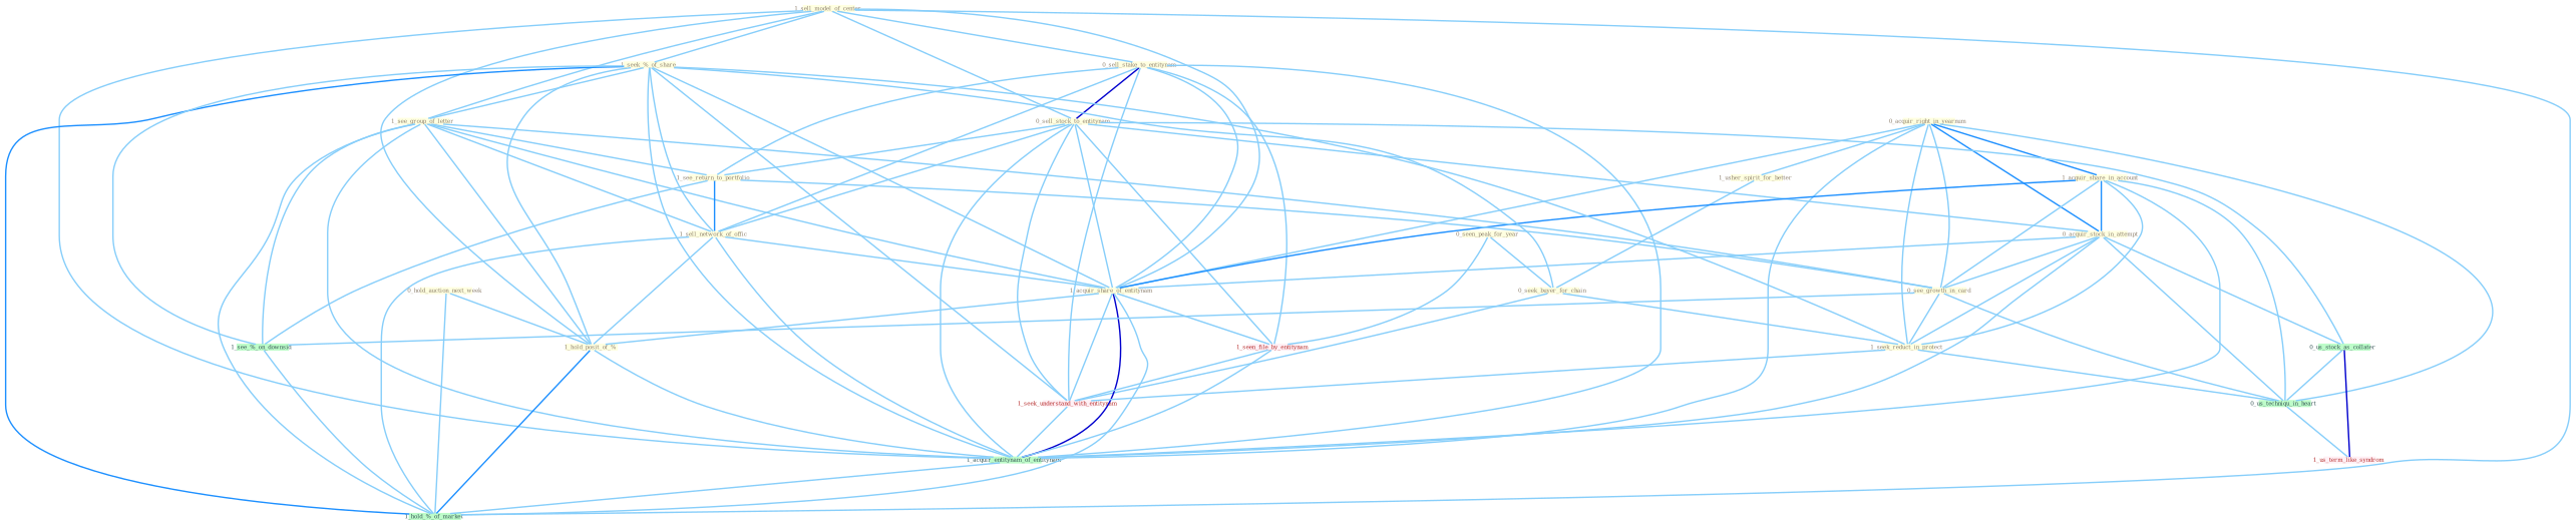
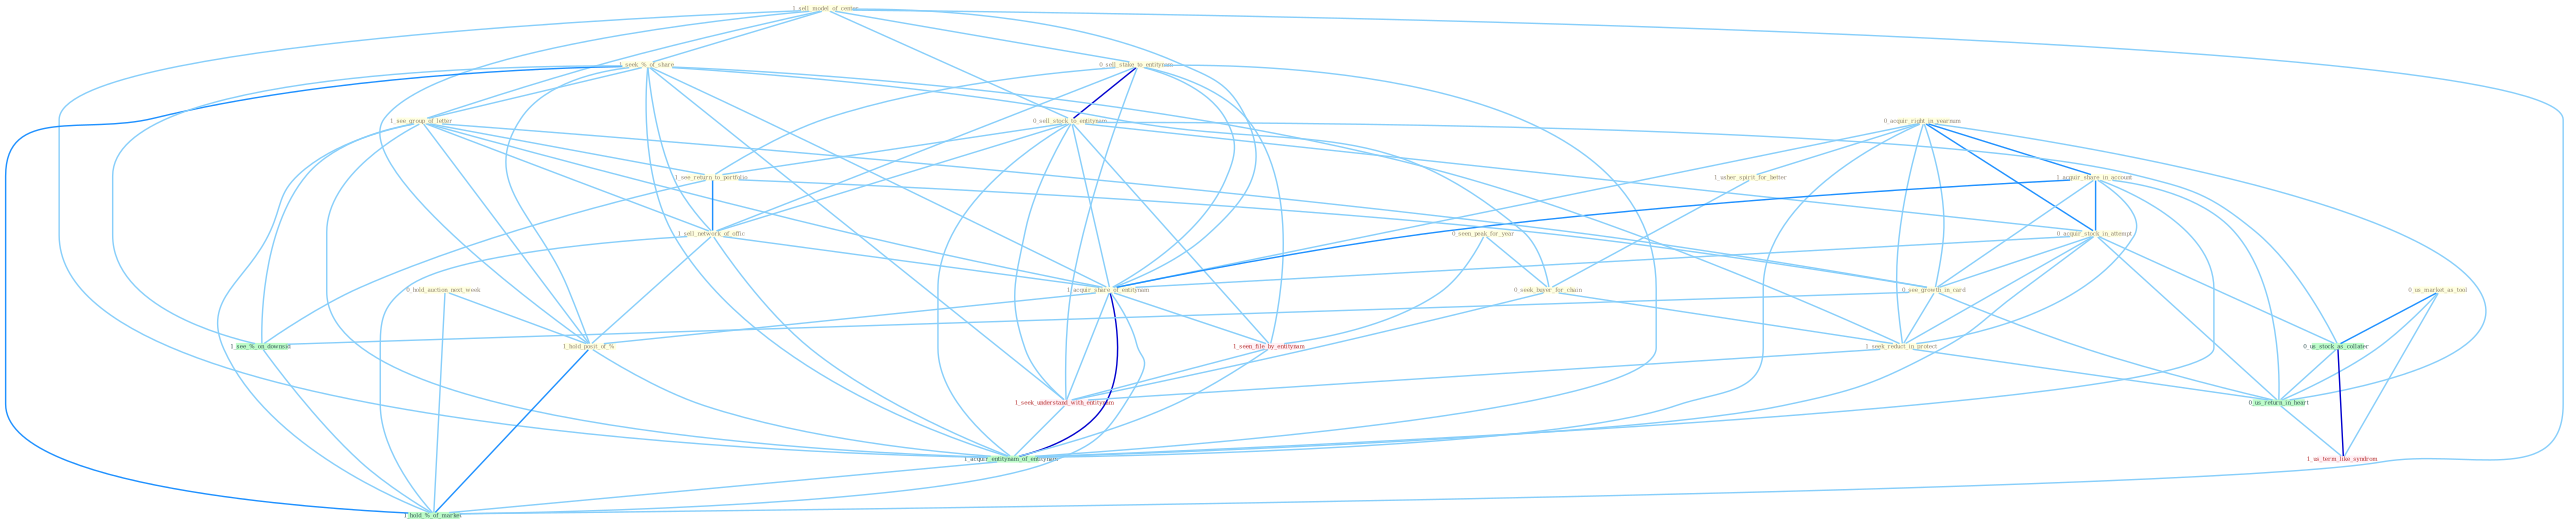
  graph {
    node [color="#ffffe0" fixedsize=true fontcolor="#8b7d6b" fontsize=4 shape=polygon style=filled]
    edge [color="#87cefa" w=1]
    "0_seen_peak_for_year " [height=.06 width=.5]
    "0_acquir_right_in_yearnum " [height=.06 width=.5]
+   "0_us_market_as_tool " [height=.06 width=.5]
    "1_sell_model_of_center " [height=.06 width=.5]
    "0_sell_stake_to_entitynam " [height=.06 width=.5]
    "1_usher_spirit_for_better " [height=.06 width=.5]
    "0_sell_stock_to_entitynam " [height=.06 width=.5]
    "1_acquir_share_in_account " [height=.06 width=.5]
    "0_acquir_stock_in_attempt " [height=.06 width=.5]
    "1_seek_%_of_share " [height=.06 width=.5]
    "1_see_group_of_letter " [height=.06 width=.5]
    "1_sell_network_of_offic " [height=.06 width=.5]
    "0_hold_auction_next_week " [height=.06 width=.5]
    "0_seek_buyer_for_chain " [height=.06 width=.5]
    "1_see_return_to_portfolio " [height=.06 width=.5]
    "1_acquir_share_of_entitynam " [height=.06 width=.5]
    "1_hold_posit_of_% " [height=.06 width=.5]
    "0_see_growth_in_card " [height=.06 width=.5]
    "1_seek_reduct_in_protect " [height=.06 width=.5]
    "1_seen_file_by_entitynam " [color="#fff0f5" fontcolor="#b22222" height=.06 width=.5]
    "1_seek_understand_with_entitynam " [color="#fff0f5" fontcolor="#b22222" height=.06 width=.5]
    "1_us_term_like_syndrom " [color="#fff0f5" fontcolor="#b22222" height=.06 width=.5]
    "1_acquir_entitynam_of_entitynam " [color="#BDFCC9" fontcolor="#2f4f4f" height=.06 width=.5]
-   "0_us_techniqu_in_heart " [color="#BDFCC9" fontcolor="#2f4f4f" height=.06 width=.5]
+   "0_us_techniqu_in_heart " [color="#BDFCC9" fontcolor="#2f4f4f" height=.06 width=.5 label="0_us_return_in_heart"]
    "0_us_stock_as_collater " [color="#BDFCC9" fontcolor="#2f4f4f" height=.06 width=.5]
    "1_hold_%_of_market " [color="#BDFCC9" fontcolor="#2f4f4f" height=.06 width=.5]
    "1_see_%_on_downsid " [color="#BDFCC9" fontcolor="#2f4f4f" height=.06 width=.5]
    subgraph sub_1 {
      "0_seen_peak_for_year "
      "0_acquir_right_in_yearnum "
+     "0_us_market_as_tool "
      "1_sell_model_of_center "
      "0_sell_stake_to_entitynam "
      "1_usher_spirit_for_better "
      "0_sell_stock_to_entitynam "
      "1_acquir_share_in_account "
      "0_acquir_stock_in_attempt "
      "1_seek_%_of_share "
      "1_see_group_of_letter "
      "1_sell_network_of_offic "
      "0_hold_auction_next_week "
      "0_seek_buyer_for_chain "
      "1_see_return_to_portfolio "
      "1_acquir_share_of_entitynam "
      "1_hold_posit_of_% "
      "0_see_growth_in_card "
      "1_seek_reduct_in_protect "
    }
    subgraph sub_2 {
      "1_seen_file_by_entitynam "
      "1_seek_understand_with_entitynam "
      "1_us_term_like_syndrom "
    }
    "0_seen_peak_for_year " -- "0_seek_buyer_for_chain "
    "0_seen_peak_for_year " -- "1_seen_file_by_entitynam "
    "0_acquir_right_in_yearnum " -- "1_usher_spirit_for_better "
    "0_acquir_right_in_yearnum " -- "1_acquir_share_in_account " [color="#1e90ff" w=2]
    "0_acquir_right_in_yearnum " -- "0_acquir_stock_in_attempt " [color="#1e90ff" w=2]
    "0_acquir_right_in_yearnum " -- "1_acquir_share_of_entitynam "
    "0_acquir_right_in_yearnum " -- "0_see_growth_in_card "
    "0_acquir_right_in_yearnum " -- "1_seek_reduct_in_protect "
    "0_acquir_right_in_yearnum " -- "1_acquir_entitynam_of_entitynam "
    "0_acquir_right_in_yearnum " -- "0_us_techniqu_in_heart "
+   "0_us_market_as_tool " -- "1_us_term_like_syndrom "
+   "0_us_market_as_tool " -- "0_us_techniqu_in_heart "
+   "0_us_market_as_tool " -- "0_us_stock_as_collater " [color="#1e90ff" w=2]
    "1_sell_model_of_center " -- "0_sell_stake_to_entitynam "
    "1_sell_model_of_center " -- "0_sell_stock_to_entitynam "
    "1_sell_model_of_center " -- "1_seek_%_of_share "
    "1_sell_model_of_center " -- "1_see_group_of_letter "
    "1_sell_model_of_center " -- "1_acquir_share_of_entitynam "
    "1_sell_model_of_center " -- "1_hold_posit_of_% "
    "1_sell_model_of_center " -- "1_acquir_entitynam_of_entitynam "
    "1_sell_model_of_center " -- "1_hold_%_of_market "
    "0_sell_stake_to_entitynam " -- "0_sell_stock_to_entitynam " [color="#0000cd" w=3]
    "0_sell_stake_to_entitynam " -- "1_sell_network_of_offic "
    "0_sell_stake_to_entitynam " -- "1_see_return_to_portfolio "
    "0_sell_stake_to_entitynam " -- "1_acquir_share_of_entitynam "
    "0_sell_stake_to_entitynam " -- "1_seen_file_by_entitynam "
    "0_sell_stake_to_entitynam " -- "1_seek_understand_with_entitynam "
    "0_sell_stake_to_entitynam " -- "1_acquir_entitynam_of_entitynam "
    "1_usher_spirit_for_better " -- "0_seek_buyer_for_chain "
    "0_sell_stock_to_entitynam " -- "0_acquir_stock_in_attempt "
    "0_sell_stock_to_entitynam " -- "1_sell_network_of_offic "
    "0_sell_stock_to_entitynam " -- "1_see_return_to_portfolio "
    "0_sell_stock_to_entitynam " -- "1_acquir_share_of_entitynam "
    "0_sell_stock_to_entitynam " -- "1_seen_file_by_entitynam "
    "0_sell_stock_to_entitynam " -- "1_seek_understand_with_entitynam "
    "0_sell_stock_to_entitynam " -- "1_acquir_entitynam_of_entitynam "
    "0_sell_stock_to_entitynam " -- "0_us_stock_as_collater "
    "1_acquir_share_in_account " -- "0_acquir_stock_in_attempt " [color="#1e90ff" w=2]
    "1_acquir_share_in_account " -- "1_acquir_share_of_entitynam " [color="#1e90ff" w=2]
    "1_acquir_share_in_account " -- "0_see_growth_in_card "
    "1_acquir_share_in_account " -- "1_seek_reduct_in_protect "
    "1_acquir_share_in_account " -- "1_acquir_entitynam_of_entitynam "
    "1_acquir_share_in_account " -- "0_us_techniqu_in_heart "
    "0_acquir_stock_in_attempt " -- "1_acquir_share_of_entitynam "
    "0_acquir_stock_in_attempt " -- "0_see_growth_in_card "
    "0_acquir_stock_in_attempt " -- "1_seek_reduct_in_protect "
    "0_acquir_stock_in_attempt " -- "1_acquir_entitynam_of_entitynam "
    "0_acquir_stock_in_attempt " -- "0_us_techniqu_in_heart "
    "0_acquir_stock_in_attempt " -- "0_us_stock_as_collater "
    "1_seek_%_of_share " -- "1_see_group_of_letter "
    "1_seek_%_of_share " -- "1_sell_network_of_offic "
    "1_seek_%_of_share " -- "0_seek_buyer_for_chain "
    "1_seek_%_of_share " -- "1_acquir_share_of_entitynam "
    "1_seek_%_of_share " -- "1_hold_posit_of_% "
    "1_seek_%_of_share " -- "1_seek_reduct_in_protect "
    "1_seek_%_of_share " -- "1_seek_understand_with_entitynam "
    "1_seek_%_of_share " -- "1_acquir_entitynam_of_entitynam "
    "1_seek_%_of_share " -- "1_hold_%_of_market " [color="#1e90ff" w=2]
    "1_seek_%_of_share " -- "1_see_%_on_downsid "
    "1_see_group_of_letter " -- "1_sell_network_of_offic "
    "1_see_group_of_letter " -- "1_see_return_to_portfolio "
    "1_see_group_of_letter " -- "1_acquir_share_of_entitynam "
    "1_see_group_of_letter " -- "1_hold_posit_of_% "
    "1_see_group_of_letter " -- "0_see_growth_in_card "
    "1_see_group_of_letter " -- "1_acquir_entitynam_of_entitynam "
    "1_see_group_of_letter " -- "1_hold_%_of_market "
    "1_see_group_of_letter " -- "1_see_%_on_downsid "
    "1_sell_network_of_offic " -- "1_acquir_share_of_entitynam "
    "1_sell_network_of_offic " -- "1_hold_posit_of_% "
    "1_sell_network_of_offic " -- "1_acquir_entitynam_of_entitynam "
    "1_sell_network_of_offic " -- "1_hold_%_of_market "
    "0_hold_auction_next_week " -- "1_hold_posit_of_% "
    "0_hold_auction_next_week " -- "1_hold_%_of_market "
    "0_seek_buyer_for_chain " -- "1_seek_reduct_in_protect "
    "0_seek_buyer_for_chain " -- "1_seek_understand_with_entitynam "
    "1_see_return_to_portfolio " -- "1_sell_network_of_offic " [color="#1e90ff" w=2]
    "1_see_return_to_portfolio " -- "0_see_growth_in_card "
    "1_see_return_to_portfolio " -- "1_see_%_on_downsid "
    "1_acquir_share_of_entitynam " -- "1_hold_posit_of_% "
    "1_acquir_share_of_entitynam " -- "1_seen_file_by_entitynam "
    "1_acquir_share_of_entitynam " -- "1_seek_understand_with_entitynam "
    "1_acquir_share_of_entitynam " -- "1_acquir_entitynam_of_entitynam " [color="#0000cd" w=3]
    "1_acquir_share_of_entitynam " -- "1_hold_%_of_market "
    "1_hold_posit_of_% " -- "1_acquir_entitynam_of_entitynam "
    "1_hold_posit_of_% " -- "1_hold_%_of_market " [color="#1e90ff" w=2]
    "0_see_growth_in_card " -- "1_seek_reduct_in_protect "
    "0_see_growth_in_card " -- "0_us_techniqu_in_heart "
    "0_see_growth_in_card " -- "1_see_%_on_downsid "
    "1_seek_reduct_in_protect " -- "1_seek_understand_with_entitynam "
    "1_seek_reduct_in_protect " -- "0_us_techniqu_in_heart "
    "1_seen_file_by_entitynam " -- "1_seek_understand_with_entitynam "
    "1_seen_file_by_entitynam " -- "1_acquir_entitynam_of_entitynam "
    "1_seek_understand_with_entitynam " -- "1_acquir_entitynam_of_entitynam "
    "1_acquir_entitynam_of_entitynam " -- "1_hold_%_of_market "
    "0_us_techniqu_in_heart " -- "1_us_term_like_syndrom "
    "0_us_stock_as_collater " -- "1_us_term_like_syndrom " [color="#0000cd"]
    "0_us_stock_as_collater " -- "0_us_techniqu_in_heart "
    "1_see_%_on_downsid " -- "1_hold_%_of_market "
  }
